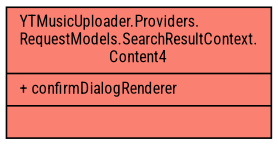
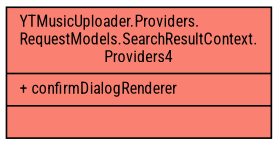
  digraph {
    fontname="Roboto Condensed"
-   n1 [color=black fillcolor=salmon fontcolor=black fontname="Roboto Condensed" fontsize=10 height=0.2 label="{YTMusicUploader.Providers.\lRequestModels.SearchResultContext.\lContent4\n|+ confirmDialogRenderer\l|}" shape=record style=filled width=0.4]
+   n1 [color=black fillcolor=salmon fontcolor=black fontname="Roboto Condensed" fontsize=10 height=0.2 label="{YTMusicUploader.Providers.\lRequestModels.SearchResultContext.\lProviders4\n|+ confirmDialogRenderer\l|}" shape=record style=filled width=0.4]
  }
